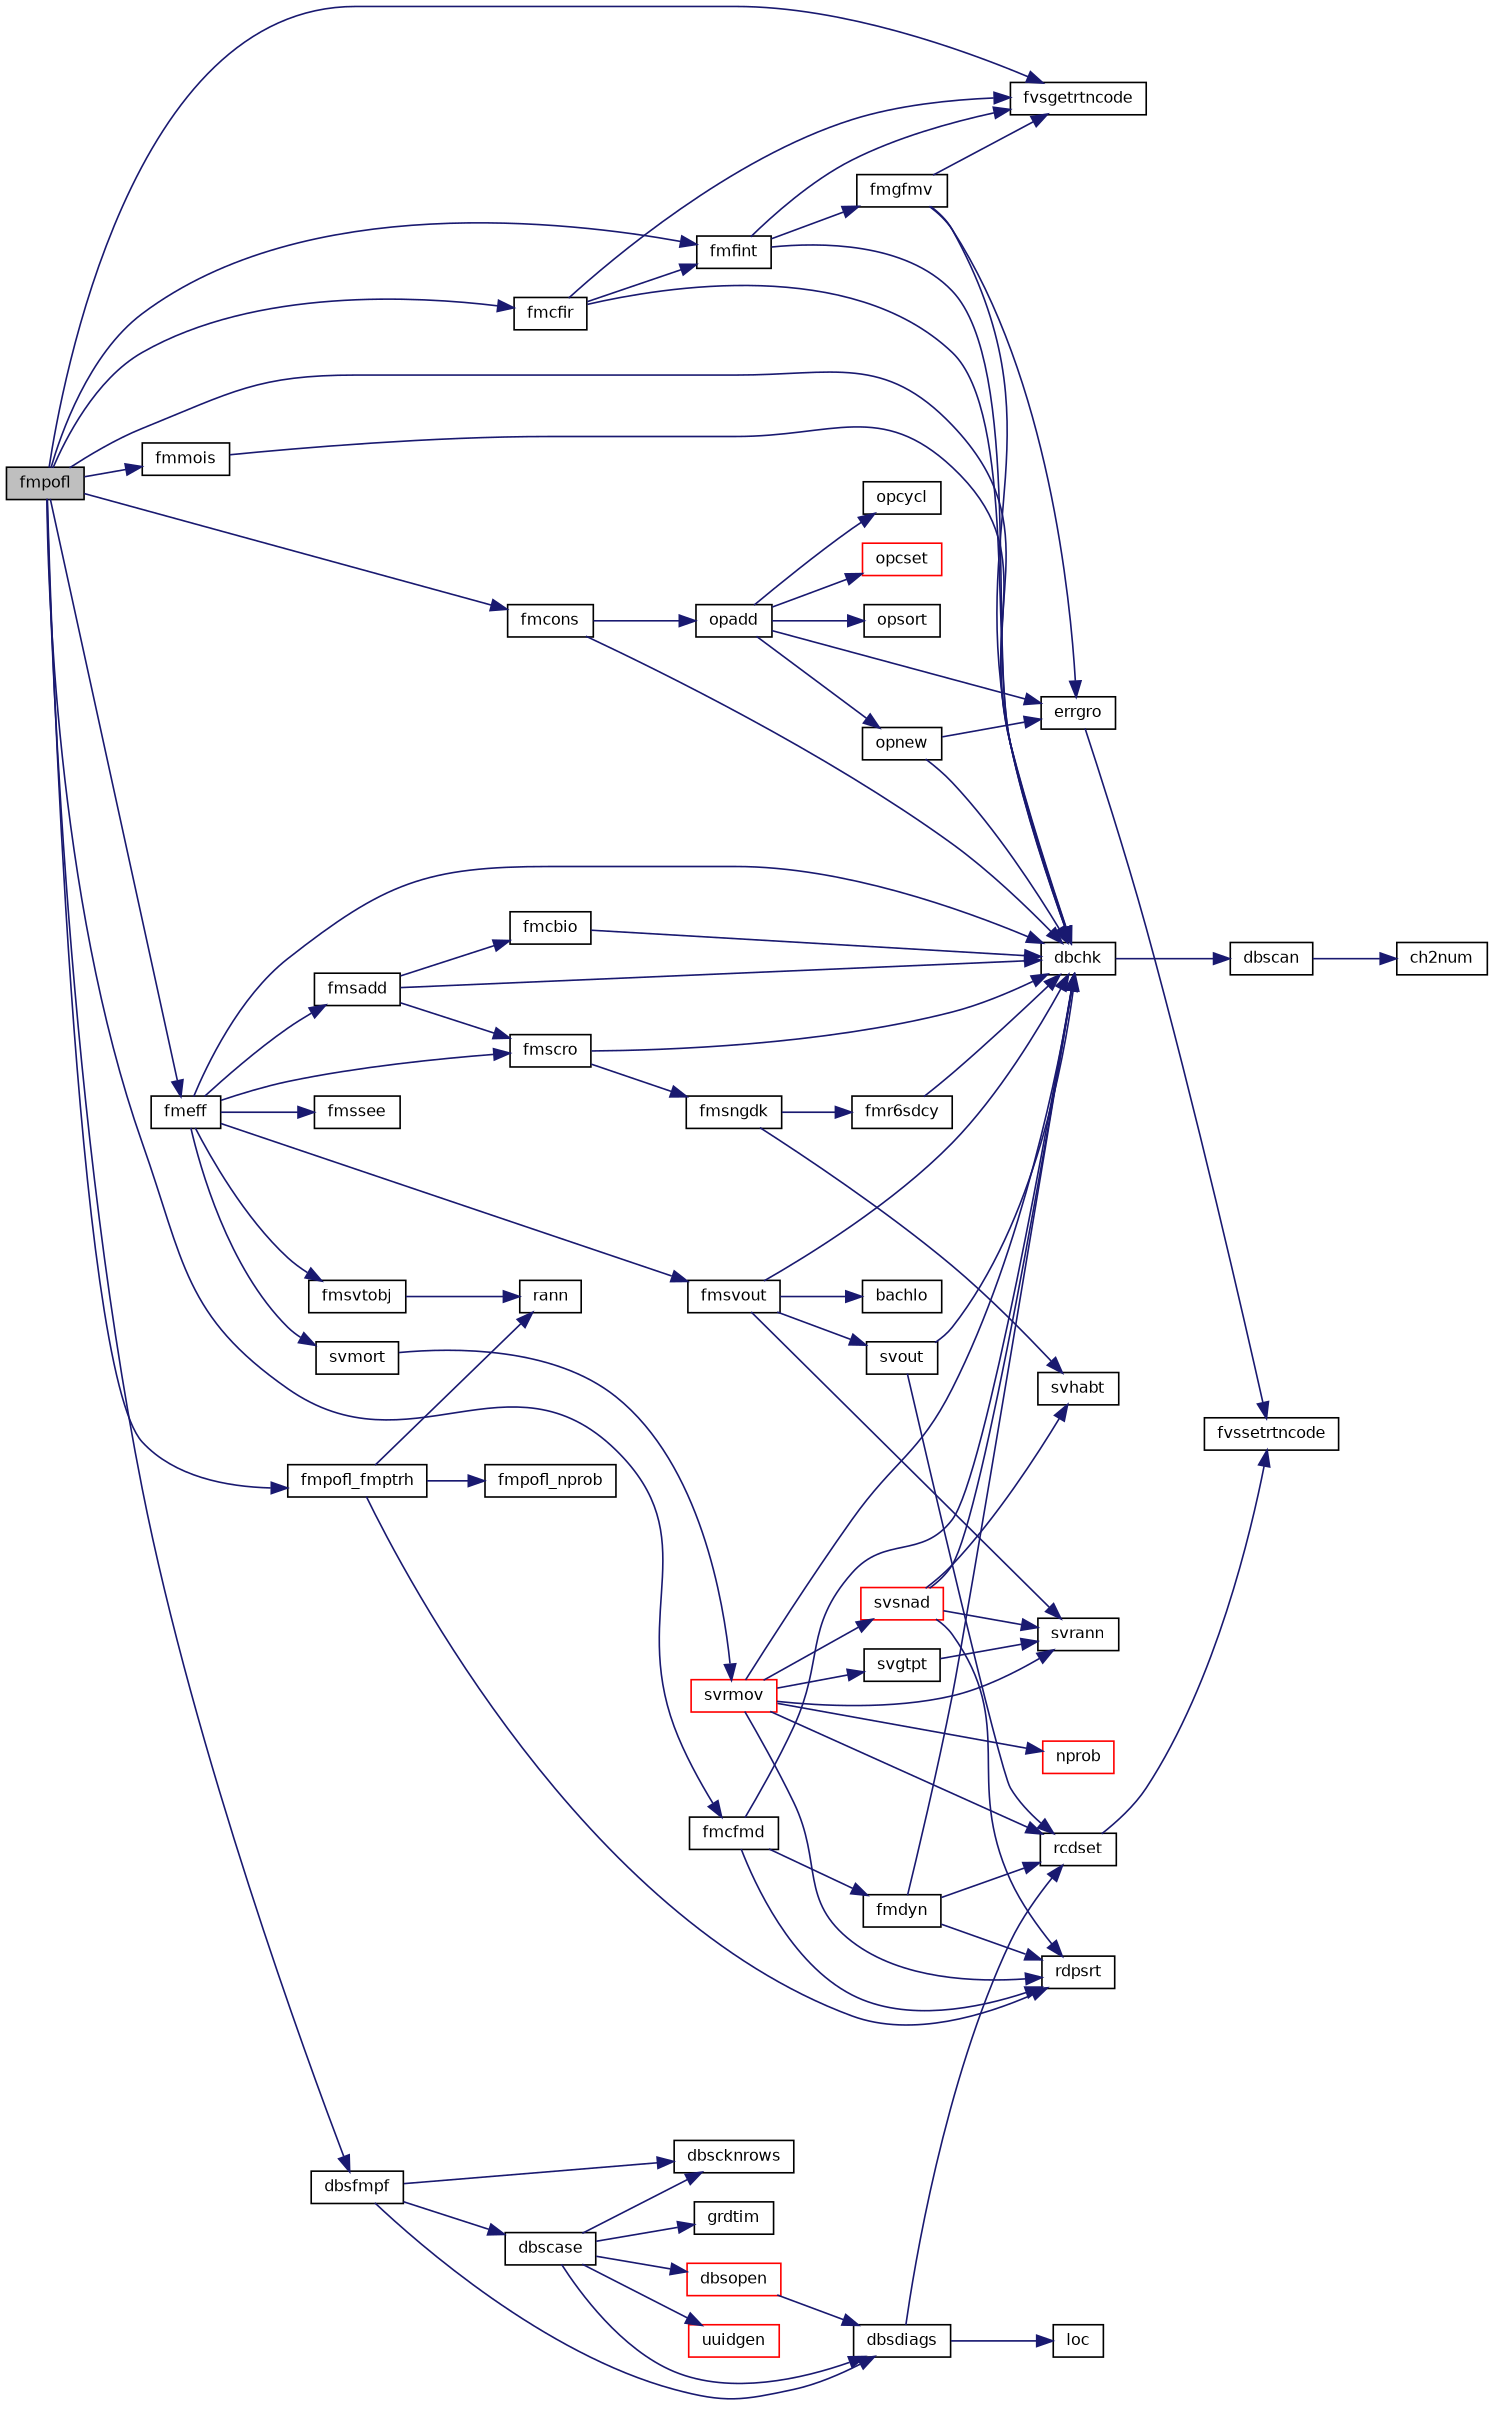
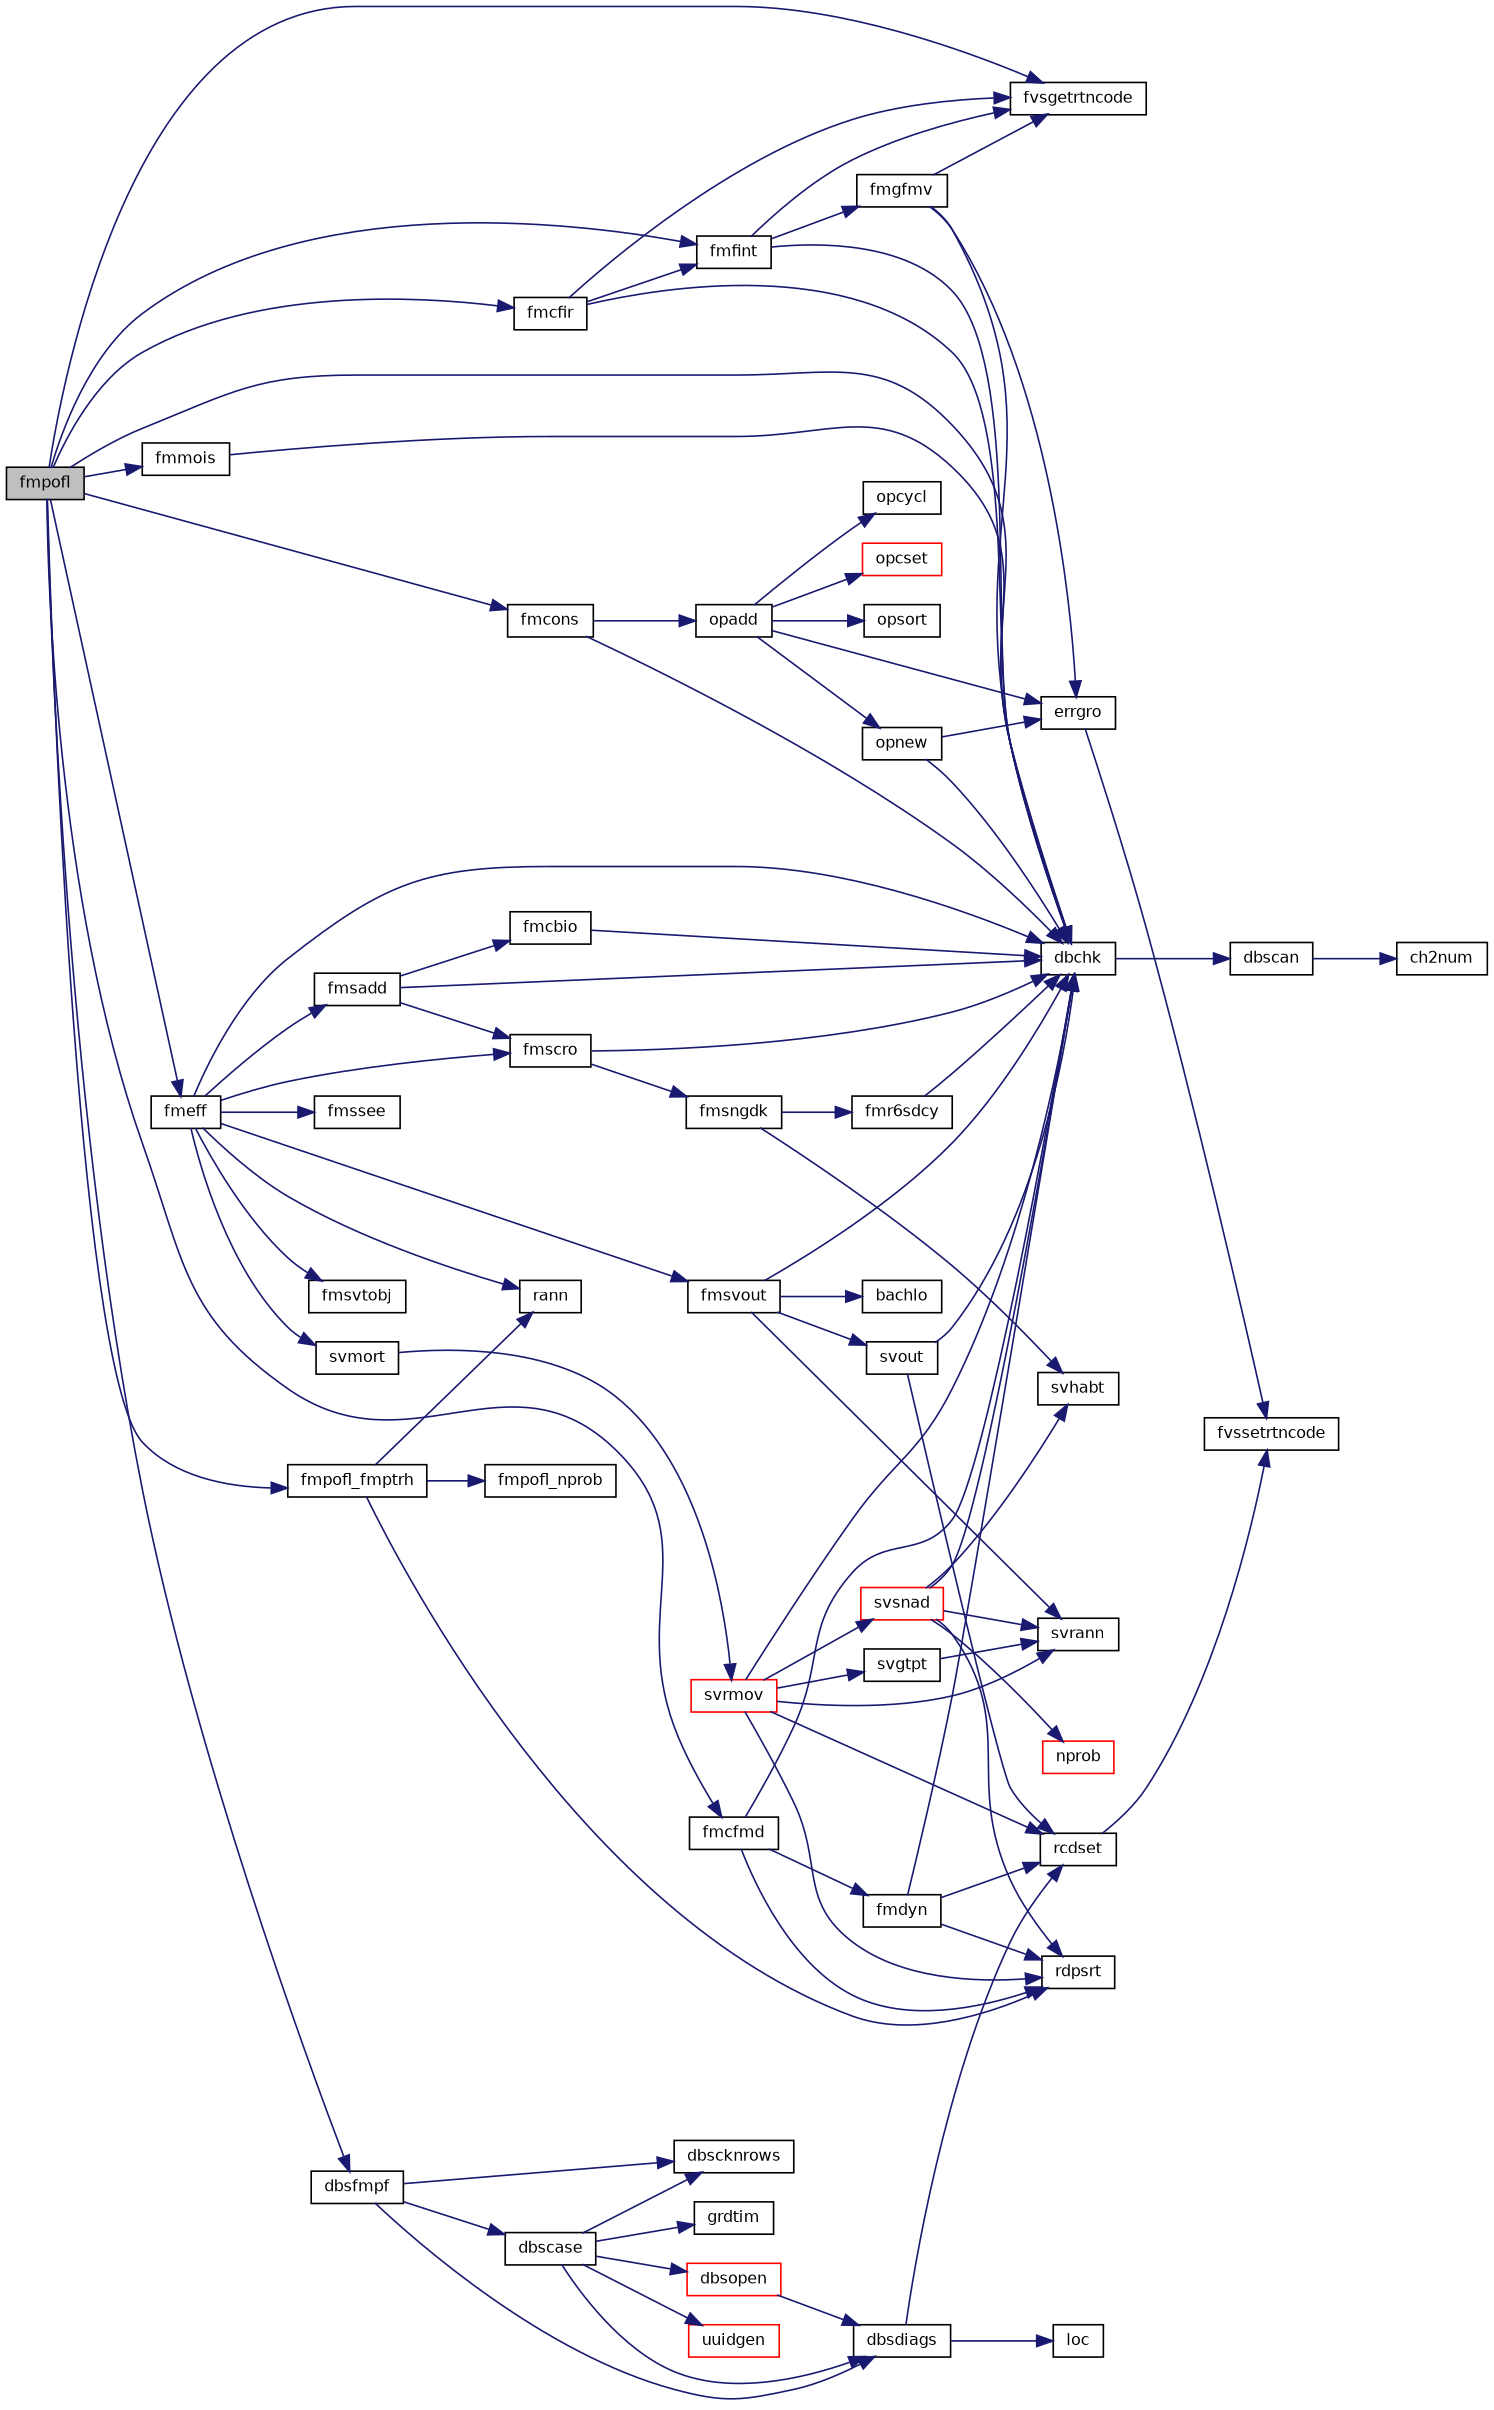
  digraph {
    rankdir=LR
    node [color=black fillcolor=white fontname=Helvetica fontsize=10 shape=record style=filled]
    edge [color=midnightblue fontname=Helvetica fontsize=10 labelfontname=Helvetica labelfontsize=10 style=solid]
    n1 [fillcolor=grey75 fontcolor=black height=0.2 label=fmpofl width=0.4]
    n2 [height=0.2 label=dbchk width=0.4]
    n3 [height=0.2 label=fmmois width=0.4]
    n4 [height=0.2 label=fmcfmd width=0.4]
    n5 [height=0.2 label=fmfint width=0.4]
    n6 [height=0.2 label=fvsgetrtncode width=0.4]
    n7 [height=0.2 label=fmcfir width=0.4]
    n8 [height=0.2 label=fmeff width=0.4]
    n9 [height=0.2 label=fmcons width=0.4]
    n10 [height=0.2 label=fmpofl_fmptrh width=0.4]
    n11 [height=0.2 label=dbsfmpf width=0.4]
    n12 [height=0.2 label=dbscan width=0.4]
    n13 [height=0.2 label=rdpsrt width=0.4]
    n14 [height=0.2 label=fmdyn width=0.4]
    n15 [height=0.2 label=fmgfmv width=0.4]
    n16 [height=0.2 label=rann width=0.4]
    n17 [height=0.2 label=fmscro width=0.4]
    n18 [height=0.2 label=fmssee width=0.4]
    n19 [height=0.2 label=fmsvtobj width=0.4]
    n20 [height=0.2 label=svmort width=0.4]
    n21 [height=0.2 label=fmsvout width=0.4]
    n22 [height=0.2 label=fmsadd width=0.4]
    n23 [height=0.2 label=opadd width=0.4]
    n24 [height=0.2 label=fmpofl_nprob width=0.4]
    n25 [height=0.2 label=dbscase width=0.4]
    n26 [height=0.2 label=dbsdiags width=0.4]
    n27 [height=0.2 label=dbscknrows width=0.4]
    n28 [height=0.2 label=ch2num width=0.4]
    n29 [height=0.2 label=rcdset width=0.4]
    n30 [height=0.2 label=fvssetrtncode width=0.4]
    n31 [height=0.2 label=errgro width=0.4]
    n32 [height=0.2 label=fmsngdk width=0.4]
    n33 [color=red height=0.2 label=svrmov width=0.4]
    n34 [height=0.2 label=svrann width=0.4]
    n35 [height=0.2 label=bachlo width=0.4]
    n36 [height=0.2 label=svout width=0.4]
    n37 [height=0.2 label=fmcbio width=0.4]
    n38 [height=0.2 label=svhabt width=0.4]
    n39 [height=0.2 label=fmr6sdcy width=0.4]
    n40 [height=0.2 label=svgtpt width=0.4]
    n41 [color=red height=0.2 label=nprob width=0.4]
    n42 [color=red height=0.2 label=svsnad width=0.4]
    n43 [height=0.2 label=opnew width=0.4]
    n44 [height=0.2 label=opsort width=0.4]
    n45 [height=0.2 label=opcycl width=0.4]
    n46 [color=red height=0.2 label=opcset width=0.4]
    n47 [height=0.2 label=grdtim width=0.4]
    n48 [color=red height=0.2 label=dbsopen width=0.4]
    n49 [color=red height=0.2 label=uuidgen width=0.4]
    n50 [height=0.2 label=loc width=0.4]
    n1 -> n2
    n1 -> n3
    n1 -> n4
    n1 -> n5
    n1 -> n6
    n1 -> n7
    n1 -> n8
    n1 -> n9
    n1 -> n10
    n1 -> n11
    n2 -> n12
    n3 -> n2
    n4 -> n2
    n4 -> n13
    n4 -> n14
    n5 -> n2
    n5 -> n6
    n5 -> n15
    n7 -> n2
    n7 -> n5
    n7 -> n6
    n8 -> n2
-   n19 -> n16
+   n8 -> n16
    n8 -> n17
    n8 -> n18
    n8 -> n19
    n8 -> n20
    n8 -> n21
    n8 -> n22
    n9 -> n2
    n9 -> n23
    n10 -> n13
    n10 -> n16
    n10 -> n24
    n11 -> n25
    n11 -> n26
    n11 -> n27
    n12 -> n28
    n14 -> n2
    n14 -> n13
    n14 -> n29
    n15 -> n2
    n15 -> n6
    n15 -> n31
    n17 -> n2
    n17 -> n32
    n20 -> n33
    n21 -> n2
    n21 -> n34
    n21 -> n35
    n21 -> n36
    n22 -> n2
    n22 -> n17
    n22 -> n37
    n23 -> n31
    n23 -> n43
    n23 -> n44
    n23 -> n45
    n23 -> n46
    n25 -> n26
    n25 -> n27
    n25 -> n47
    n25 -> n48
    n25 -> n49
    n26 -> n29
    n26 -> n50
    n29 -> n30
    n31 -> n30
    n32 -> n38
    n32 -> n39
    n33 -> n2
    n33 -> n13
    n33 -> n29
    n33 -> n34
    n33 -> n40
-   n33 -> n41
+   n42 -> n41
    n33 -> n42
    n36 -> n2
    n36 -> n29
    n37 -> n2
    n39 -> n2
    n40 -> n34
    n42 -> n2
    n42 -> n13
    n42 -> n34
    n42 -> n38
    n43 -> n2
    n43 -> n31
    n48 -> n26
  }
